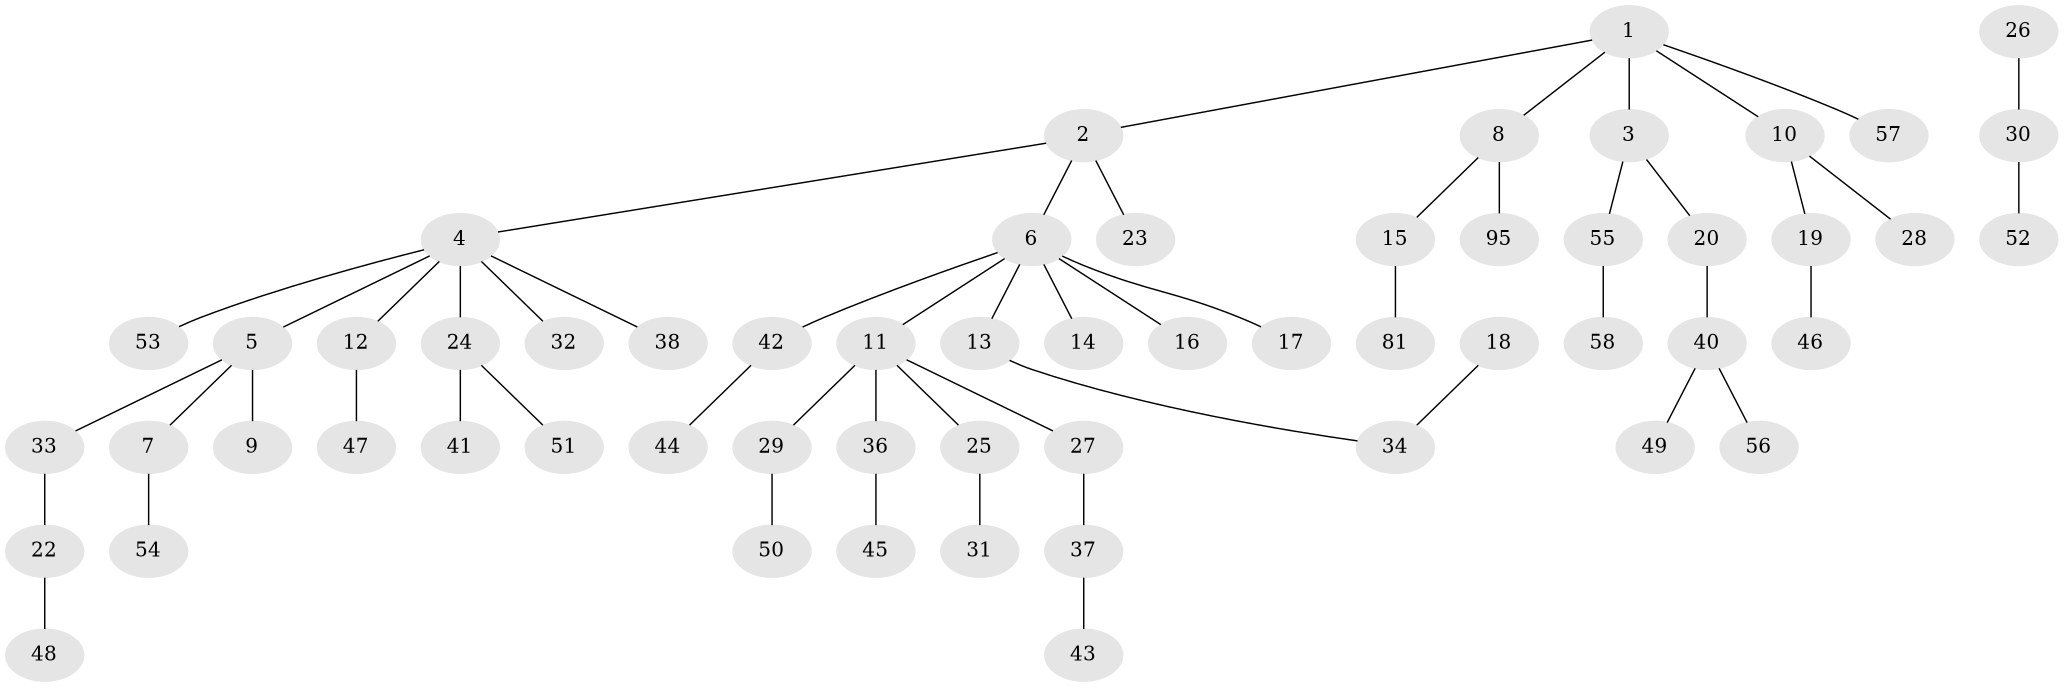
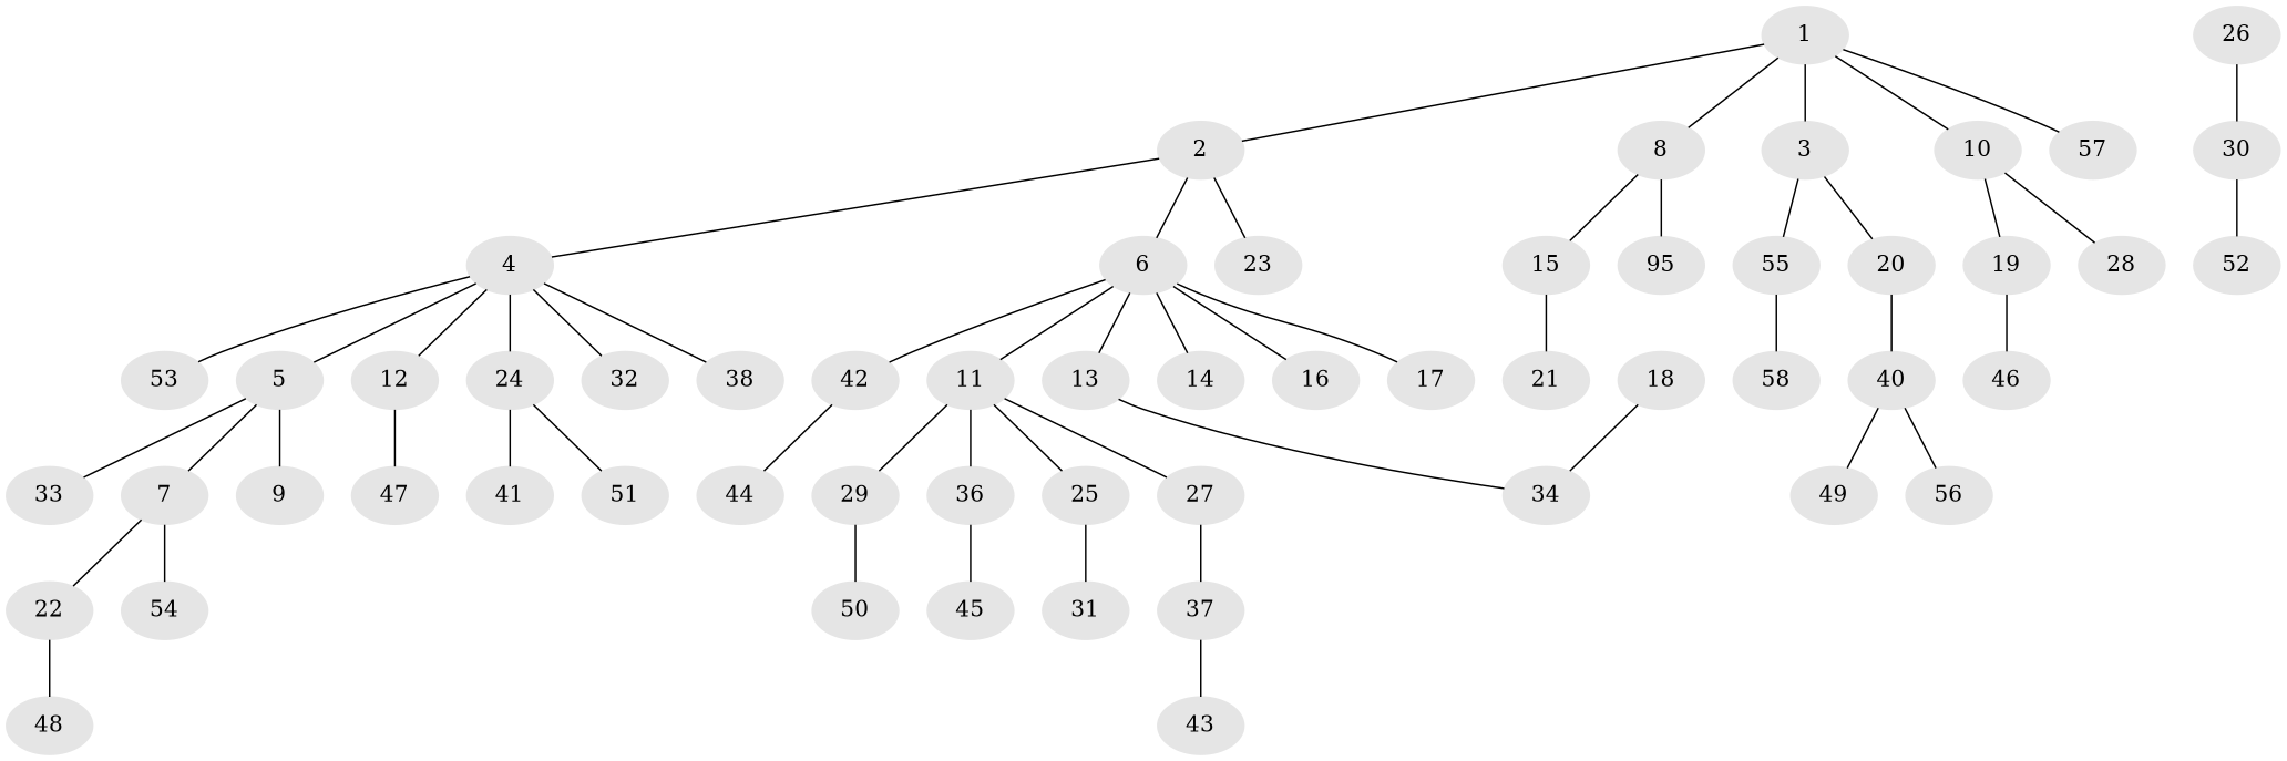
  graph {
    node [color=gray90 style=filled]
    1
    2
    3
    8
    10
    57
    4
    6
    23
    20
    55
    15
    n13 [label=95]
    19
    28
    5
    12
    24
    32
    38
    53
    11
    13
    14
    16
    17
    42
    40
    58
    7
    9
    33
    47
    41
    51
    22
    54
    25
    27
    29
    36
    34
    44
    48
-   21 [label=81]
+   21
    46
    31
    37
    50
    45
    18
    49
    56
    26
    30
    52
    43
    1 -- 2
    1 -- 3
    1 -- 8
    1 -- 10
    1 -- 57
    2 -- 4
    2 -- 6
    2 -- 23
    3 -- 20
    3 -- 55
    8 -- 15
    8 -- n13
    10 -- 19
    10 -- 28
    4 -- 5
    4 -- 12
    4 -- 24
    4 -- 32
    4 -- 38
    4 -- 53
    6 -- 11
    6 -- 13
    6 -- 14
    6 -- 16
    6 -- 17
    6 -- 42
    20 -- 40
    55 -- 58
    15 -- 21
    19 -- 46
    5 -- 7
    5 -- 9
    5 -- 33
    12 -- 47
    24 -- 41
    24 -- 51
    11 -- 25
    11 -- 27
    11 -- 29
    11 -- 36
    13 -- 34
    42 -- 44
    40 -- 49
    40 -- 56
-   33 -- 22
+   7 -- 22
    7 -- 54
    22 -- 48
    25 -- 31
    27 -- 37
    29 -- 50
    36 -- 45
    37 -- 43
    18 -- 34
    26 -- 30
    30 -- 52
  }
